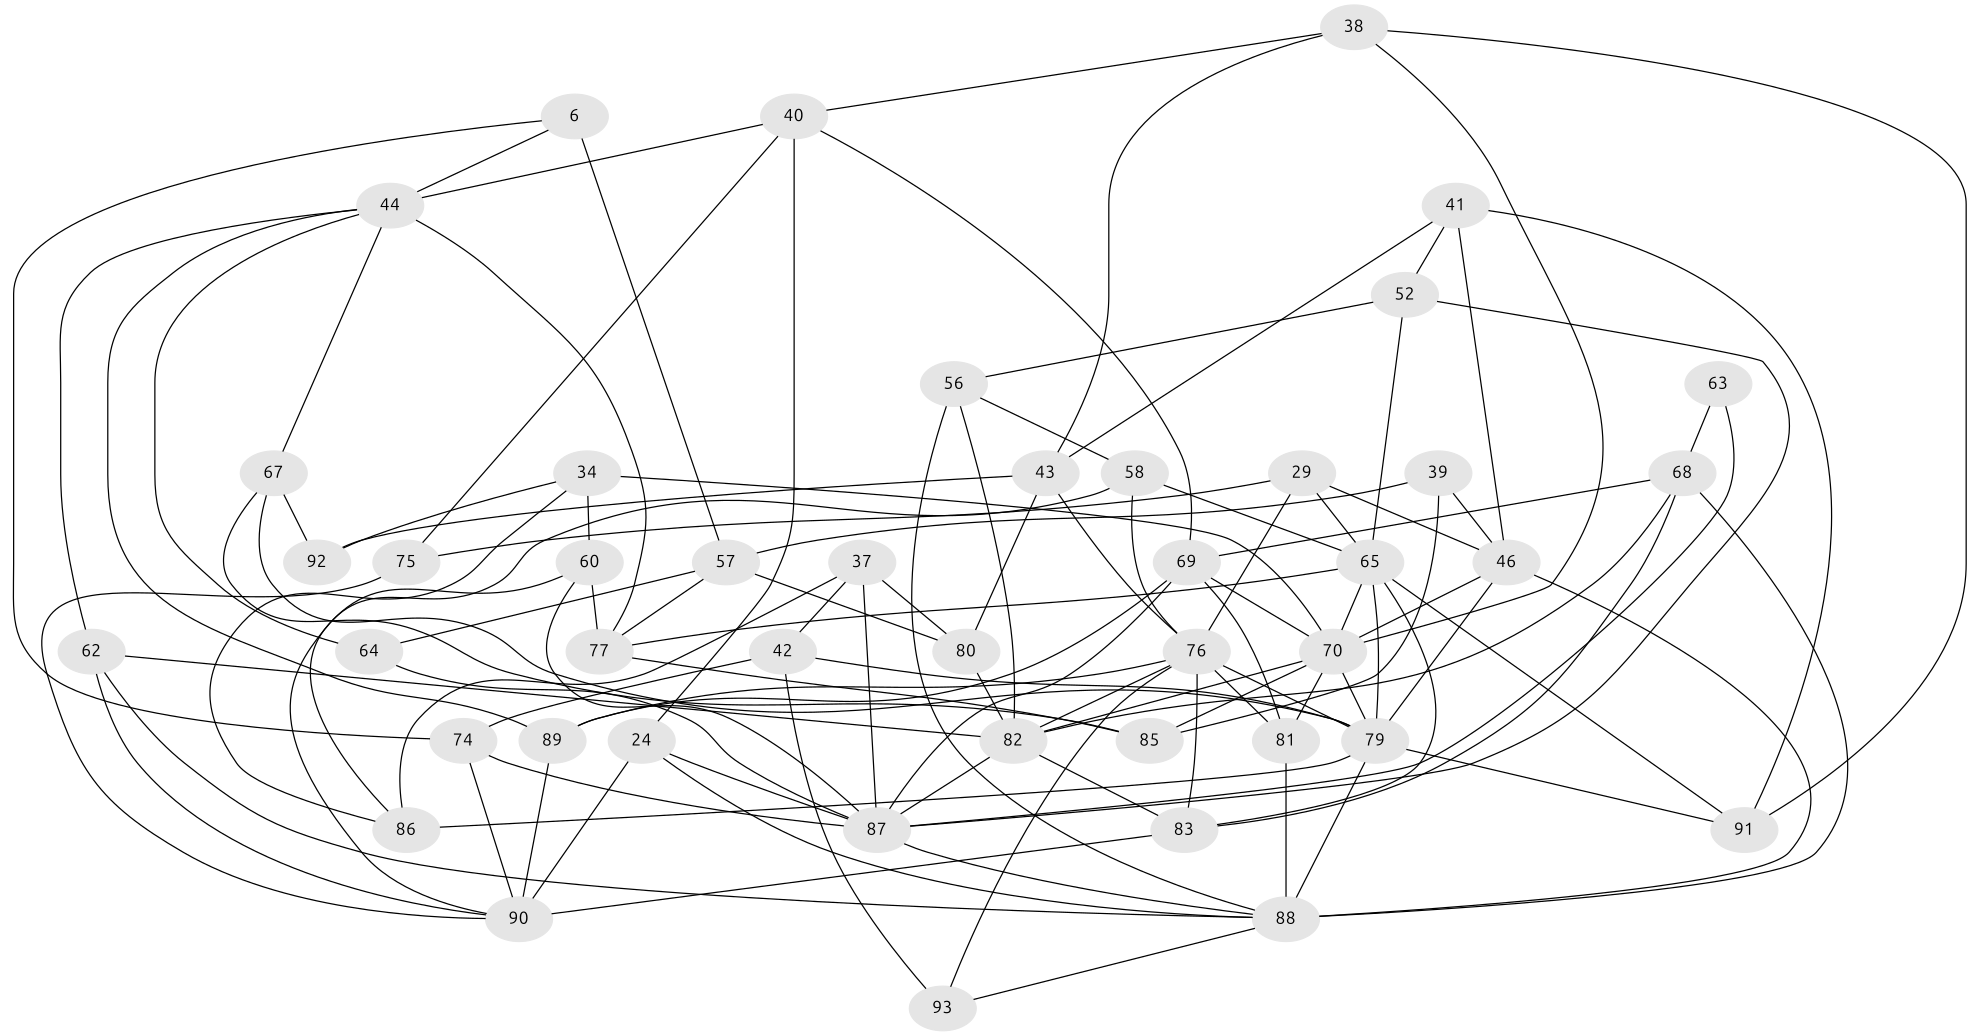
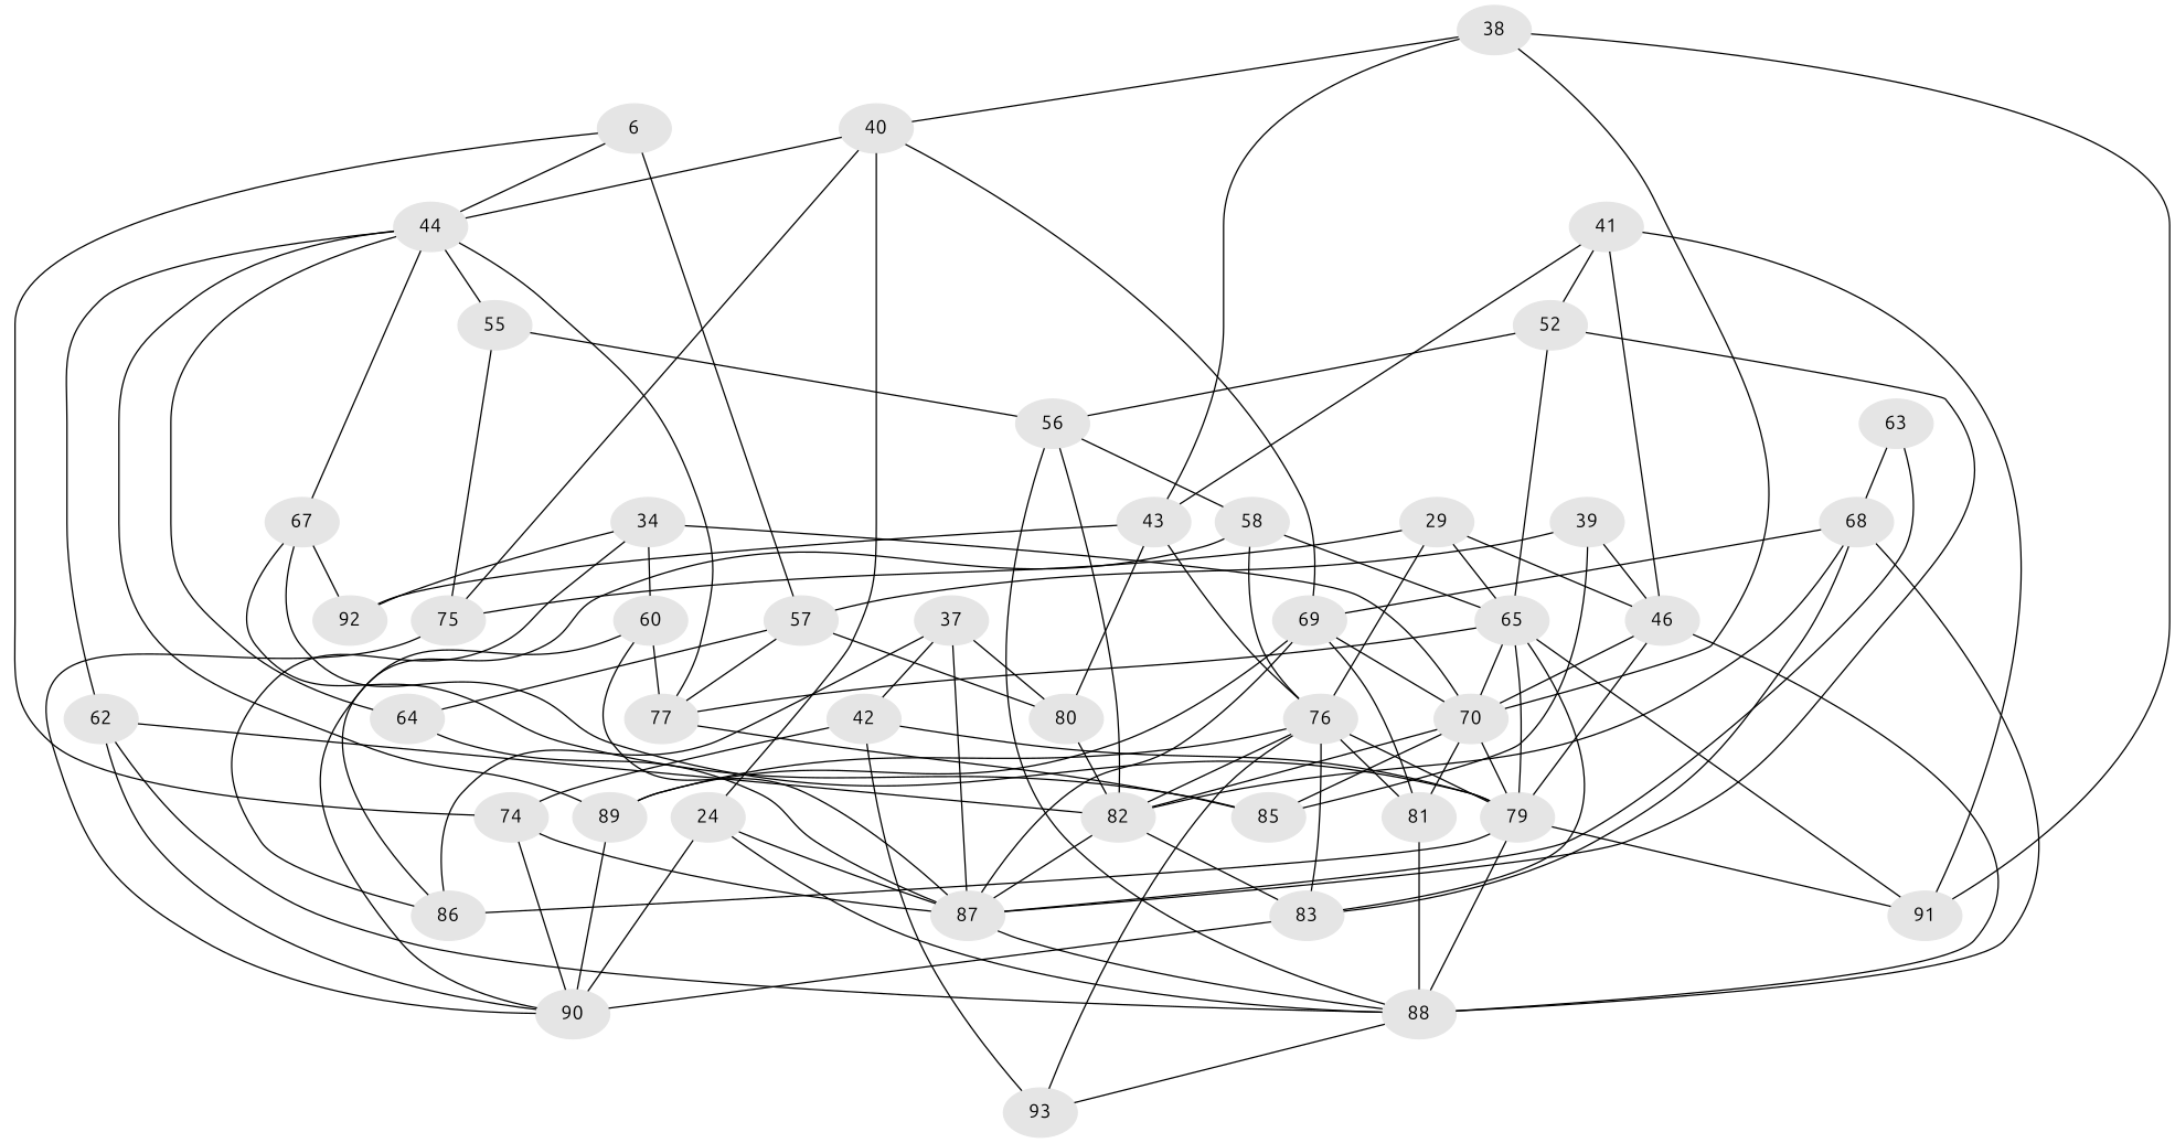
  graph {
    fontname=Ubuntu
    node [color=gray90 fontname=Ubuntu style=filled]
    edge [fontname=Ubuntu]
    44 [super="+18+28"]
+   55
    62
    64
    67
    77 [super="+54"]
    89
    6
    57 [super="+2"]
    74
    80
    87 [super="+71"]
    90 [super="+14+59"]
    46 [super="+27+33"]
    70 [super="+25+45+49"]
    79 [super="+72+73"]
    88 [super="+11+36"]
    29
    65 [super="+1+12+61"]
    75
    76 [super="+20"]
    91
    83 [super="+30"]
    93
    82 [super="+9+21+24"]
    81 [super="+31"]
    34
    60
    86
    92
    85
    42 [super="+5"]
    37
    40 [super="+22"]
    69 [super="+47+48"]
    n36 [label=24 super="+78"]
    38
    43 [super="+32"]
    39
    41
    52 [super="+13"]
    56 [super="+26"]
    58
    68 [super="+3+50"]
    63
+   44 -- 55
    44 -- 62
    44 -- 64
    44 -- 67
    44 -- 77
    44 -- 89
+   55 -- 75
+   55 -- 56 [weight=2]
    62 -- 90
    62 -- 88
    62 -- 82
    64 -- 87
    67 -- 79
    67 -- 92
    67 -- 85
    77 -- 85
    89 -- 90
    6 -- 44
    6 -- 57 [weight=2]
    6 -- 74
    57 -- 64
    57 -- 77
    57 -- 80
    74 -- 87
    74 -- 90
    80 -- 82
    87 -- 88
    46 -- 70 [weight=2]
    46 -- 79
    46 -- 88
    70 -- 79 [weight=2]
    70 -- 82 [weight=3]
    70 -- 81
    70 -- 85
    79 -- 88 [weight=2]
    79 -- 91
    79 -- 86
    88 -- 93
    29 -- 46
    29 -- 65
    29 -- 75
    29 -- 76
    65 -- 77 [weight=2]
    65 -- 70 [weight=2]
    65 -- 79
    65 -- 91
    65 -- 83
    75 -- 90
    76 -- 89
    76 -- 79
    76 -- 83
    76 -- 93
    76 -- 82
    76 -- 81
    83 -- 90
    82 -- 87 [weight=2]
    82 -- 83 [weight=2]
    81 -- 88 [weight=2]
    34 -- 70
    34 -- 60
    34 -- 86
    34 -- 92
    60 -- 77
    60 -- 87
    60 -- 90
    42 -- 74
    42 -- 79 [weight=2]
    42 -- 93 [weight=2]
    37 -- 80
    37 -- 87
    37 -- 86
    37 -- 42
    40 -- 44
    40 -- 75
    40 -- 69
    40 -- n36 [weight=2]
    69 -- 89
    69 -- 87
    69 -- 70
    69 -- 81 [weight=2]
    n36 -- 87
    n36 -- 90 [weight=2]
    n36 -- 88
    38 -- 70
    38 -- 91
    38 -- 40
    38 -- 43
    43 -- 80
    43 -- 76
    43 -- 92 [weight=2]
    39 -- 57
    39 -- 46 [weight=2]
    39 -- 85
    41 -- 46
    41 -- 91
    41 -- 43
    41 -- 52
    52 -- 87
    52 -- 65
    52 -- 56
    56 -- 88
    56 -- 82
    56 -- 58
    58 -- 65
    58 -- 76
    58 -- 86
    68 -- 88 [weight=2]
    68 -- 83
    68 -- 82
    68 -- 69 [weight=2]
    63 -- 87 [weight=2]
    63 -- 68 [weight=2]
  }
